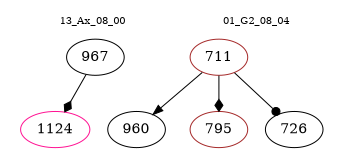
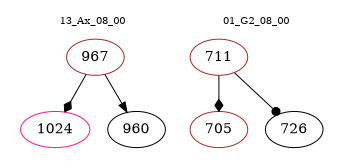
  digraph {
    node [color=black]
    edge [arrowhead=diamond color=black]
-   n1 [label=967]
+   n1 [color=brown label=967]
    n2 [label=960]
-   n3 [color=deeppink label=1124]
+   n3 [color=deeppink label=1024]
    n4 [color=brown label=711]
-   n5 [color=brown label=795]
+   n5 [color=brown label=705]
    n6 [label=726]
    subgraph cluster_1 {
      color=white
      fontsize=10
      label="13_Ax_08_00"
      n1
      n2
      n3
    }
    subgraph cluster_2 {
      color=white
      fontsize=10
-     label="01_G2_08_04"
+     label="01_G2_08_00"
      n4
      n5
      n6
    }
-   n4 -> n2 [arrowhead=normal]
+   n1 -> n2 [arrowhead=normal]
    n1 -> n3
    n4 -> n5
    n4 -> n6 [arrowhead=dot]
  }
